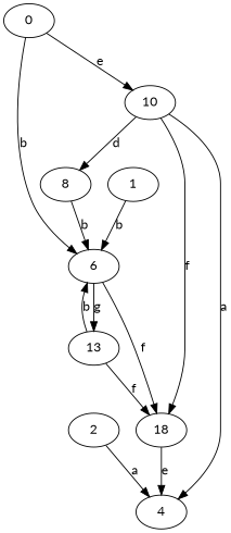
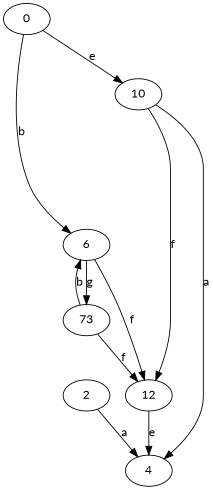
  strict digraph {
    fontname=Lato
    node [fontname=Lato]
    edge [fontname=Lato]
    2
    4
-   8
    6
    10
-   12 [label=18]
-   13
+   12
+   13 [label=73]
    0
-   1
    2 -> 4 [label=a]
-   8 -> 6 [label=b]
    6 -> 12 [label=f]
    6 -> 13 [label=g]
    10 -> 4 [label=a]
-   10 -> 8 [label=d]
    10 -> 12 [label=f]
    12 -> 4 [label=e]
    13 -> 6 [label=b]
    13 -> 12 [label=f]
    0 -> 6 [label=b]
    0 -> 10 [label=e]
-   1 -> 6 [label=b]
  }
